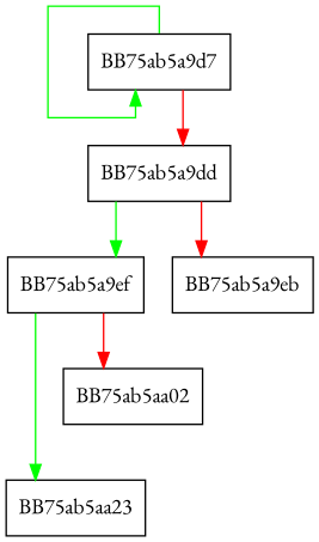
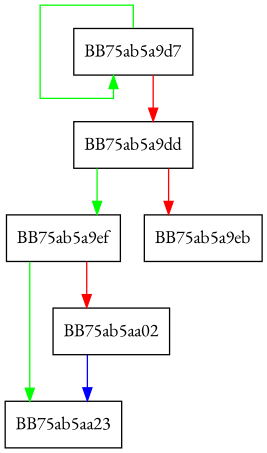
  digraph {
    fontname="EB Garamond"
    splines=ortho
    node [fontname="EB Garamond" shape=box]
    edge [color=green fontname="EB Garamond"]
    BB75ab5a9dd
    BB75ab5a9ef
    BB75ab5a9eb
    BB75ab5a9d7
    BB75ab5aa23
    BB75ab5aa02
    BB75ab5a9dd -> BB75ab5a9ef
    BB75ab5a9dd -> BB75ab5a9eb [color=red]
    BB75ab5a9ef -> BB75ab5aa23
    BB75ab5a9ef -> BB75ab5aa02 [color=red]
    BB75ab5a9d7 -> BB75ab5a9dd [color=red]
    BB75ab5a9d7 -> BB75ab5a9d7
+   BB75ab5aa02 -> BB75ab5aa23 [color=blue]
  }
